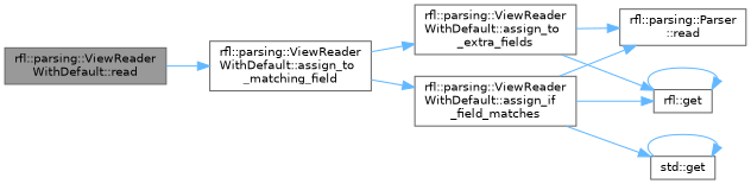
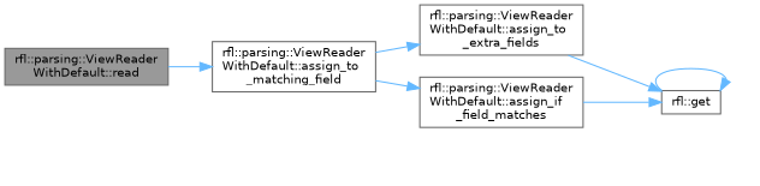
  digraph {
    rankdir=LR
    node [color=grey40 fillcolor=white fontname=Helvetica fontsize=10 shape=box style=filled]
    edge [color=steelblue1 fontname=Helvetica fontsize=10 labelfontname=Helvetica labelfontsize=10 style=solid]
    n1 [color=gray40 fillcolor=grey60 fontcolor=black height=0.2 label="rfl::parsing::ViewReader\lWithDefault::read" width=0.4]
    n2 [height=0.2 label="rfl::parsing::ViewReader\lWithDefault::assign_to\l_matching_field" width=0.4]
    n3 [height=0.2 label="rfl::parsing::ViewReader\lWithDefault::assign_if\l_field_matches" width=0.4]
    n4 [height=0.2 label="rfl::parsing::ViewReader\lWithDefault::assign_to\l_extra_fields" width=0.4]
    n5 [height=0.2 label="rfl::get" width=0.4]
-   n6 [height=0.2 label="std::get" width=0.4]
-   n7 [height=0.2 label="rfl::parsing::Parser\l::read" width=0.4]
    n1 -> n2
    n2 -> n3
    n2 -> n4
    n3 -> n5
-   n3 -> n6
-   n3 -> n7
    n4 -> n5
-   n4 -> n7
    n5 -> n5
-   n6 -> n6
  }
